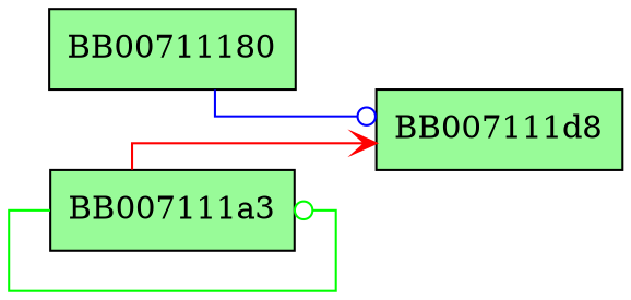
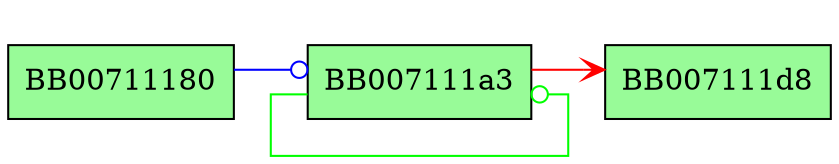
  digraph {
    rankdir=LR
    splines=ortho
    node [fillcolor=palegreen shape=box style=filled]
    edge [arrowhead=odot]
    BB00711180
    BB007111a3
    n3 [label=BB007111d8]
-   BB00711180 -> n3 [color=blue]
+   BB00711180 -> BB007111a3 [color=blue]
    BB007111a3 -> BB007111a3 [color=green]
    BB007111a3 -> n3 [arrowhead=vee color=red]
  }
